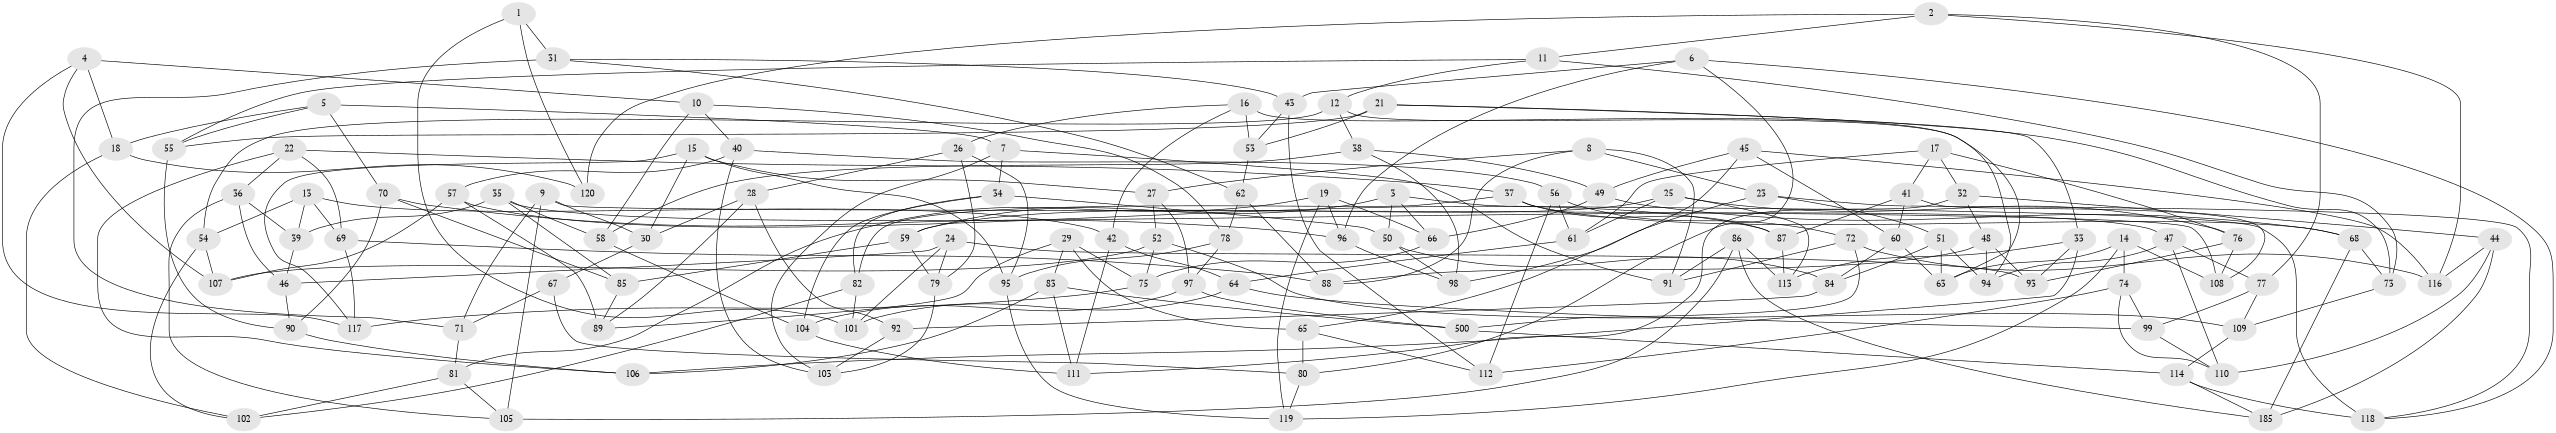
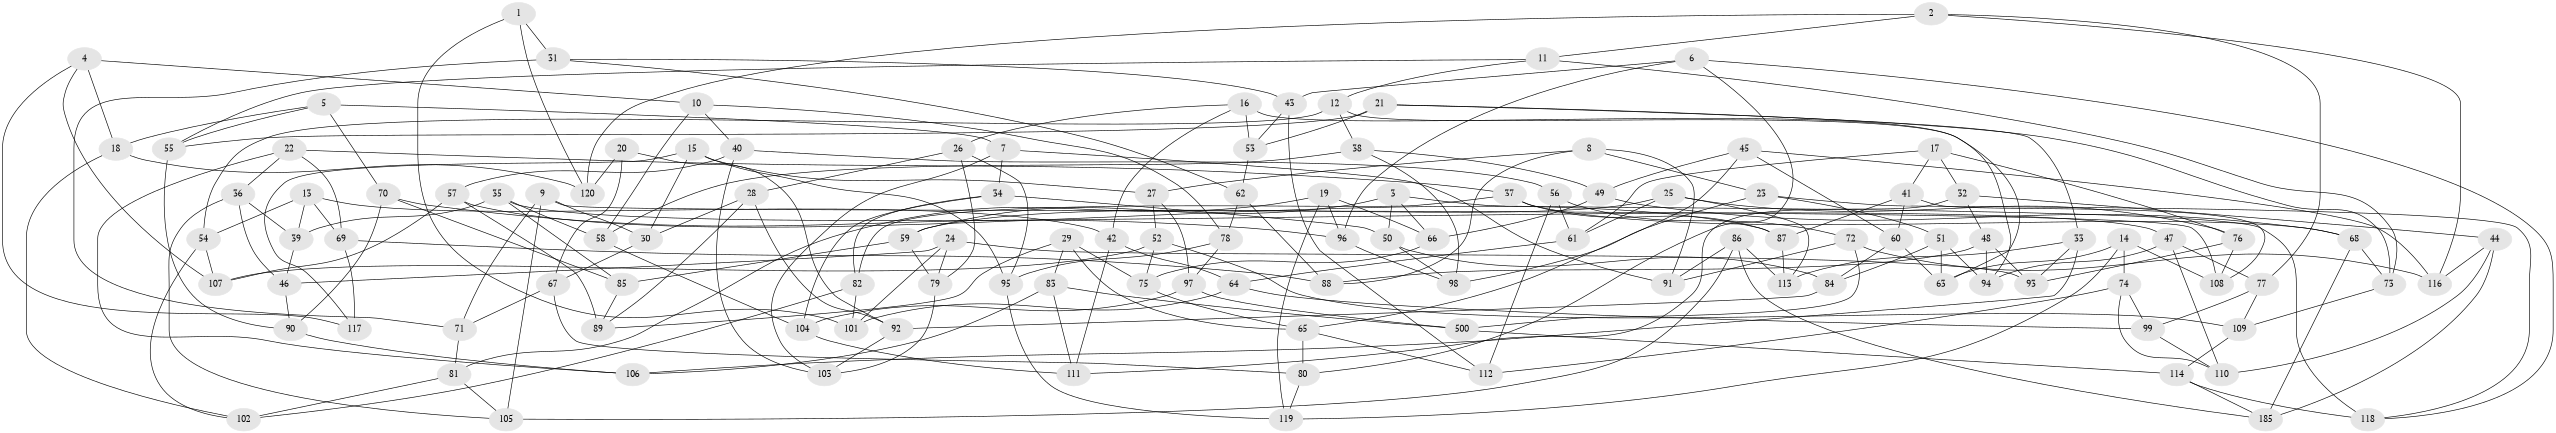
  graph {
    fontname="PT Serif"
    node [color=gray90 fontname="PT Serif" style=filled]
    edge [fontname="PT Serif"]
    1
    31
    101
    120
+   20
    67
    92
    43
    71
    62
    2
    11
    77
    116
    55
    12
    73
    109
    99
    3
    50
    59
    66
    118
    98
    84
    79
    85
    75
    4
    10
    18
    107
    117
    40
    58
    78
    102
    5
    7
    70
    34
    91
    103
    90
    96
    6
    80
    53
    112
    119
    82
    104
    8
    23
    27
    88
    51
    52
    97
    9
    30
    105
    108
    81
    56
    57
    95
    38
    54
    63
    49
    13
    39
    42
    69
    46
    111
    64
    14
    74
    110
    15
    16
    26
    94
    28
    17
    32
    41
    61
    76
    44
    48
    87
    60
    93
    19
    21
    33
    106
    113
    22
    36
    37
    68
    24
    25
    89
    n110 [label=500]
    29
    65
    83
    n114 [label=185]
    35
    47
    72
    45
    114
    86
    1 -- 31
    1 -- 101
    1 -- 120
    31 -- 43
    31 -- 71
    31 -- 62
+   20 -- 120
+   20 -- 67
+   20 -- 92
    67 -- 71
    67 -- 80
    92 -- 103
    43 -- 53
    43 -- 112
    71 -- 81
    62 -- 78
    62 -- 88
    2 -- 120
    2 -- 11
    2 -- 77
    2 -- 116
    11 -- 55
    11 -- 12
    11 -- 73
    77 -- 109
    77 -- 99
    55 -- 90
    12 -- 38
    12 -- 54
    12 -- 63
    73 -- 109
    109 -- 114
    99 -- 110
    3 -- 50
    3 -- 59
    3 -- 66
    3 -- 118
    50 -- 98
    50 -- 84
    59 -- 79
    59 -- 85
    66 -- 75
    84 -- 92
    79 -- 103
    85 -- 89
-   75 -- 117
+   75 -- 65
    4 -- 10
    4 -- 18
    4 -- 107
    4 -- 117
    10 -- 40
    10 -- 58
    10 -- 78
    18 -- 120
    18 -- 102
    40 -- 103
    40 -- 56
    40 -- 57
    58 -- 104
    78 -- 97
    78 -- 95
    5 -- 55
    5 -- 18
    5 -- 7
    5 -- 70
    7 -- 34
    7 -- 91
    7 -- 103
    70 -- 85
    70 -- 90
    70 -- 96
    34 -- 50
    34 -- 82
    34 -- 104
    90 -- 106
    96 -- 98
    6 -- 43
    6 -- 118
    6 -- 96
    6 -- 80
    80 -- 119
    53 -- 62
    82 -- 101
    82 -- 102
    104 -- 111
    8 -- 91
    8 -- 23
    8 -- 27
    8 -- 88
    23 -- 118
    23 -- 98
    23 -- 51
    27 -- 52
    27 -- 97
    51 -- 84
    51 -- 63
    51 -- 94
    52 -- 109
    52 -- 75
    52 -- 107
    97 -- 104
    97 -- n110
    9 -- 71
    9 -- 30
    9 -- 105
    9 -- 108
    30 -- 67
    81 -- 102
    81 -- 105
    56 -- 112
    56 -- 61
    56 -- 72
    57 -- 107
    57 -- 87
    57 -- 89
    95 -- 119
    38 -- 98
    38 -- 58
    38 -- 49
    54 -- 107
    54 -- 102
    49 -- 66
    49 -- 68
    13 -- 54
    13 -- 39
    13 -- 42
    13 -- 69
    39 -- 46
    42 -- 111
    42 -- 64
    69 -- 117
    69 -- 88
    46 -- 90
    64 -- 101
    64 -- 99
    14 -- 119
    14 -- 108
    14 -- 63
    14 -- 74
    74 -- 99
    74 -- 112
    74 -- 110
    15 -- 117
    15 -- 27
    15 -- 30
    15 -- 95
    16 -- 53
    16 -- 42
    16 -- 26
    16 -- 94
    26 -- 79
    26 -- 95
    26 -- 28
    28 -- 92
    28 -- 30
    28 -- 89
    17 -- 32
    17 -- 41
    17 -- 61
    17 -- 76
    32 -- 111
    32 -- 44
    32 -- 48
    41 -- 108
    41 -- 87
    41 -- 60
    61 -- 64
    76 -- 108
    76 -- 93
    44 -- 116
    44 -- 110
    44 -- n114
    48 -- 88
    48 -- 94
    48 -- 93
    87 -- 113
    60 -- 84
    60 -- 63
    19 -- 66
    19 -- 96
    19 -- 119
    19 -- 81
    21 -- 55
    21 -- 73
    21 -- 53
    21 -- 33
    33 -- 93
    33 -- 106
    33 -- 113
    22 -- 69
    22 -- 106
    22 -- 36
    22 -- 37
    36 -- 105
    36 -- 39
    36 -- 46
    37 -- 82
    37 -- 87
    37 -- 68
    68 -- 73
    68 -- n114
    24 -- 101
    24 -- 79
    24 -- 46
    24 -- 93
    25 -- 59
    25 -- 61
    25 -- 76
    25 -- 113
    n110 -- 114
    29 -- 75
    29 -- 89
    29 -- 65
    29 -- 83
    65 -- 80
    65 -- 112
    83 -- 111
    83 -- 106
    83 -- n110
    35 -- 85
    35 -- 58
    35 -- 39
    35 -- 47
    47 -- 77
    47 -- 110
    47 -- 94
    72 -- 116
    72 -- 91
    72 -- n110
    45 -- 116
    45 -- 49
    45 -- 60
    45 -- 65
    114 -- 118
    114 -- n114
    86 -- 91
    86 -- 105
    86 -- 113
    86 -- n114
  }
